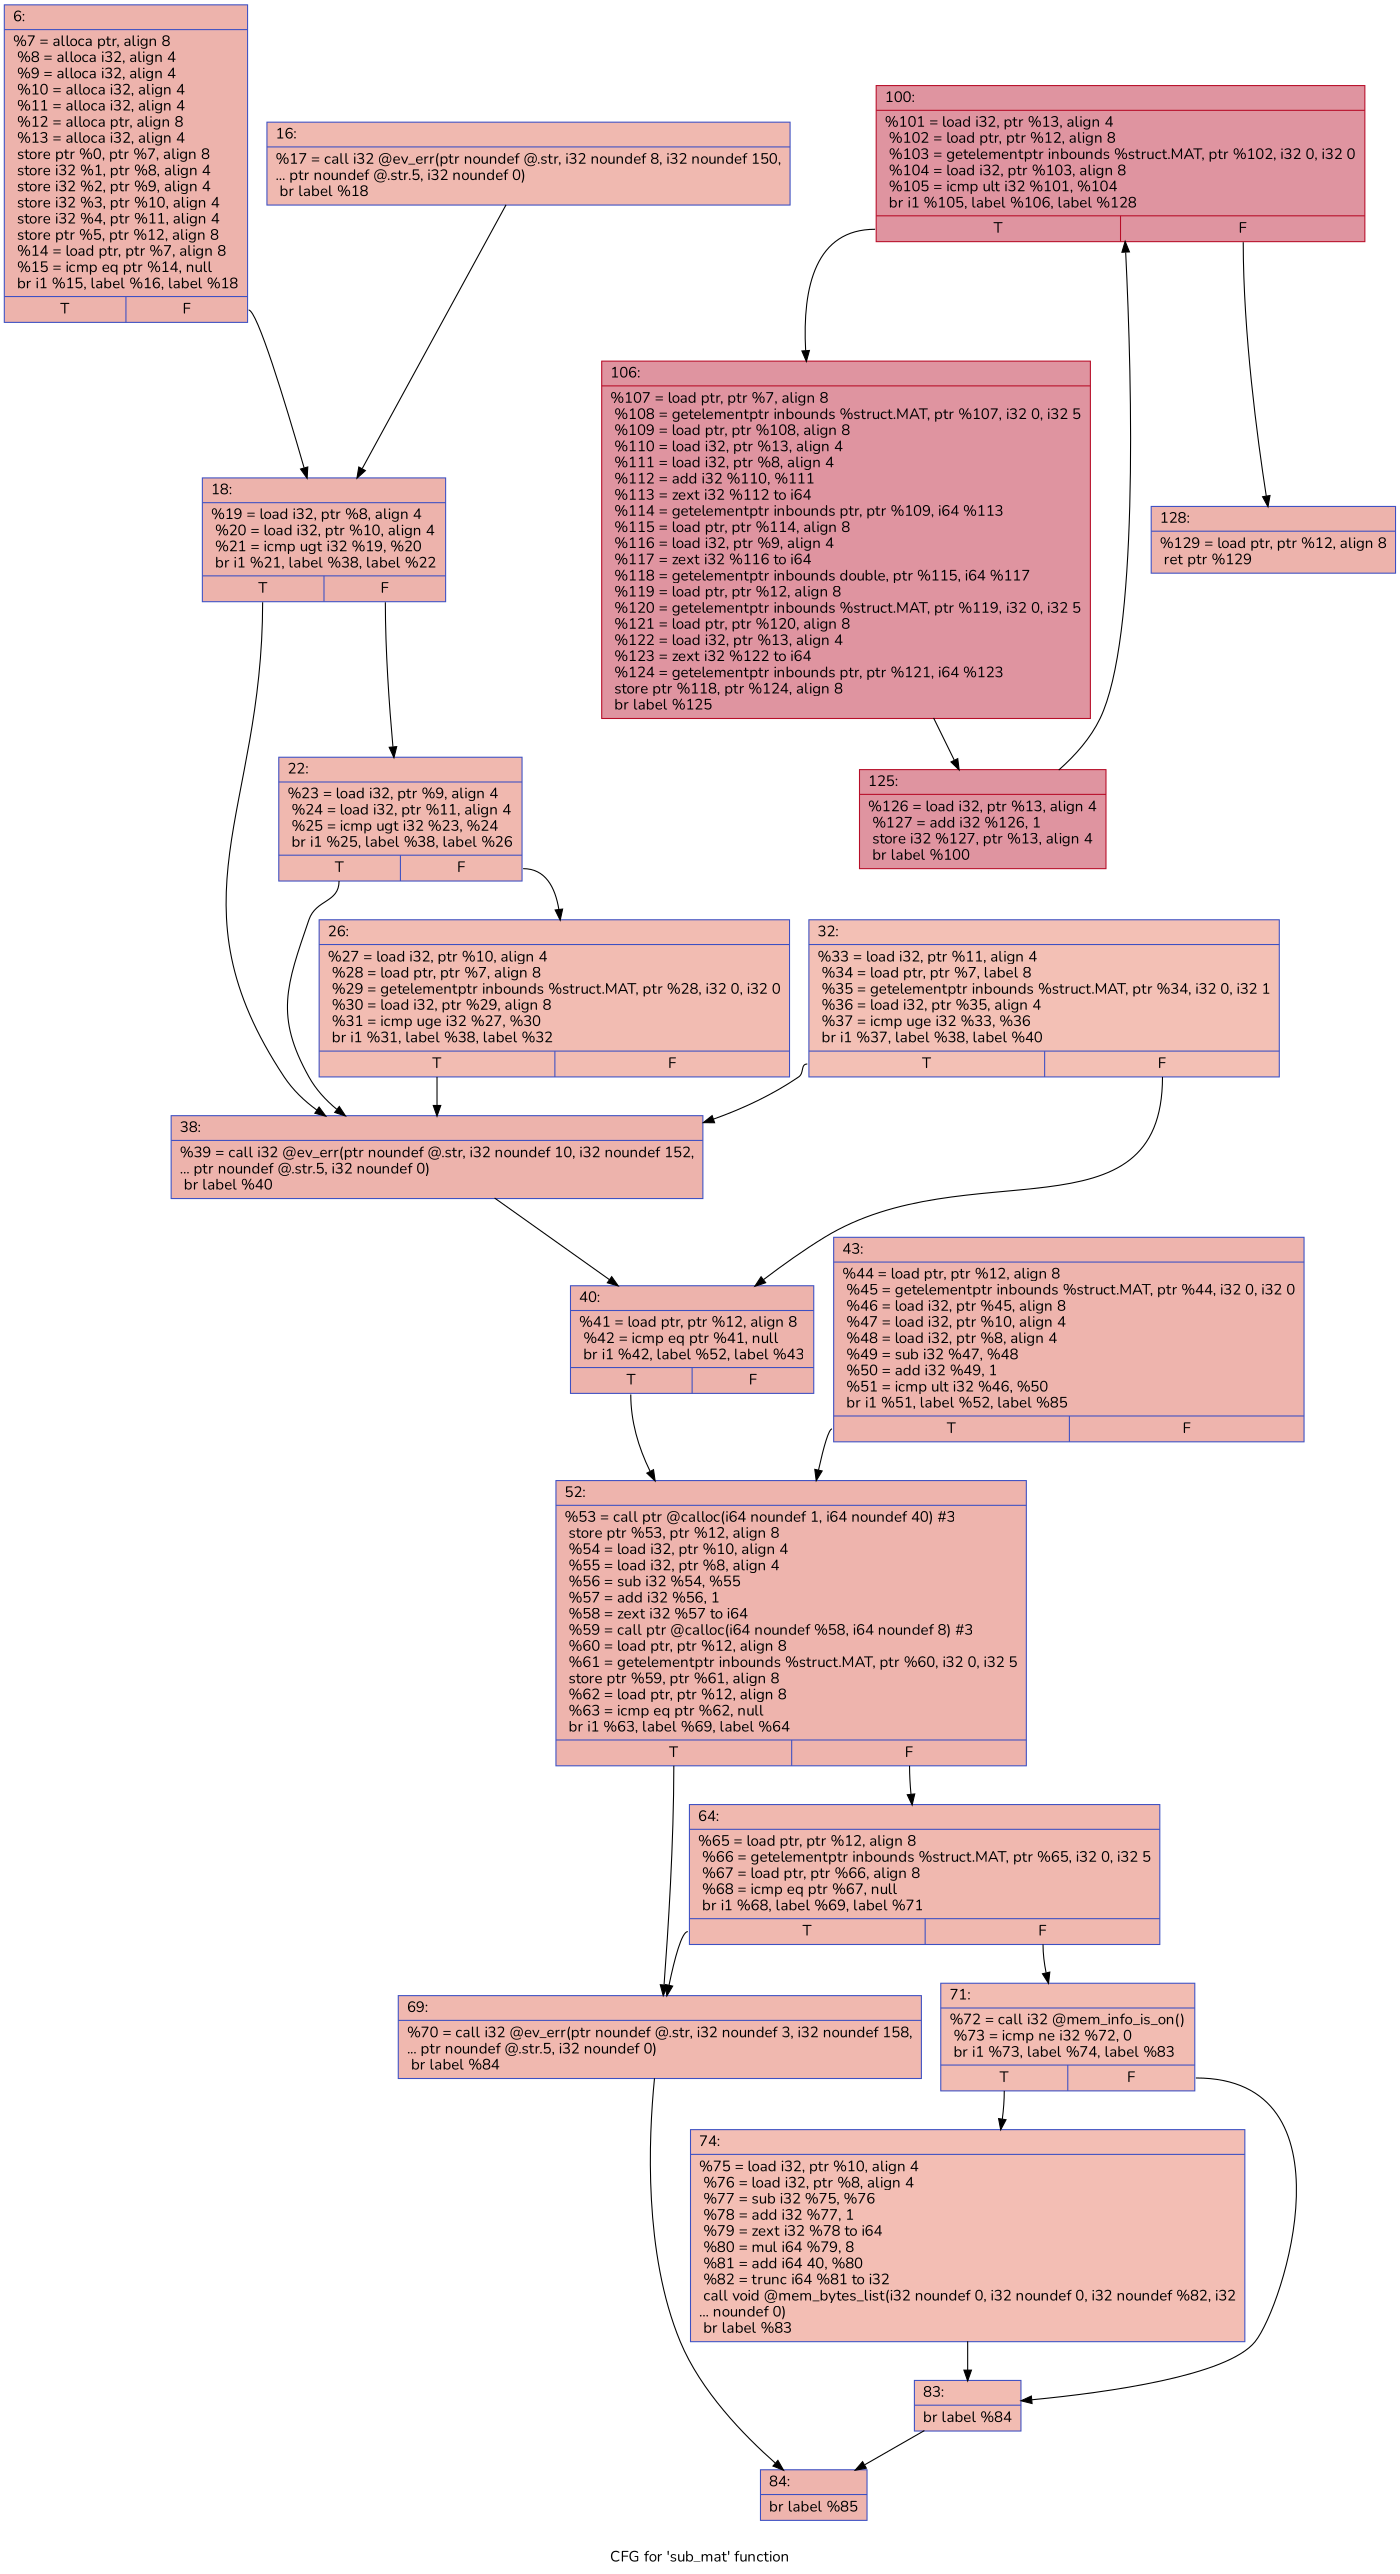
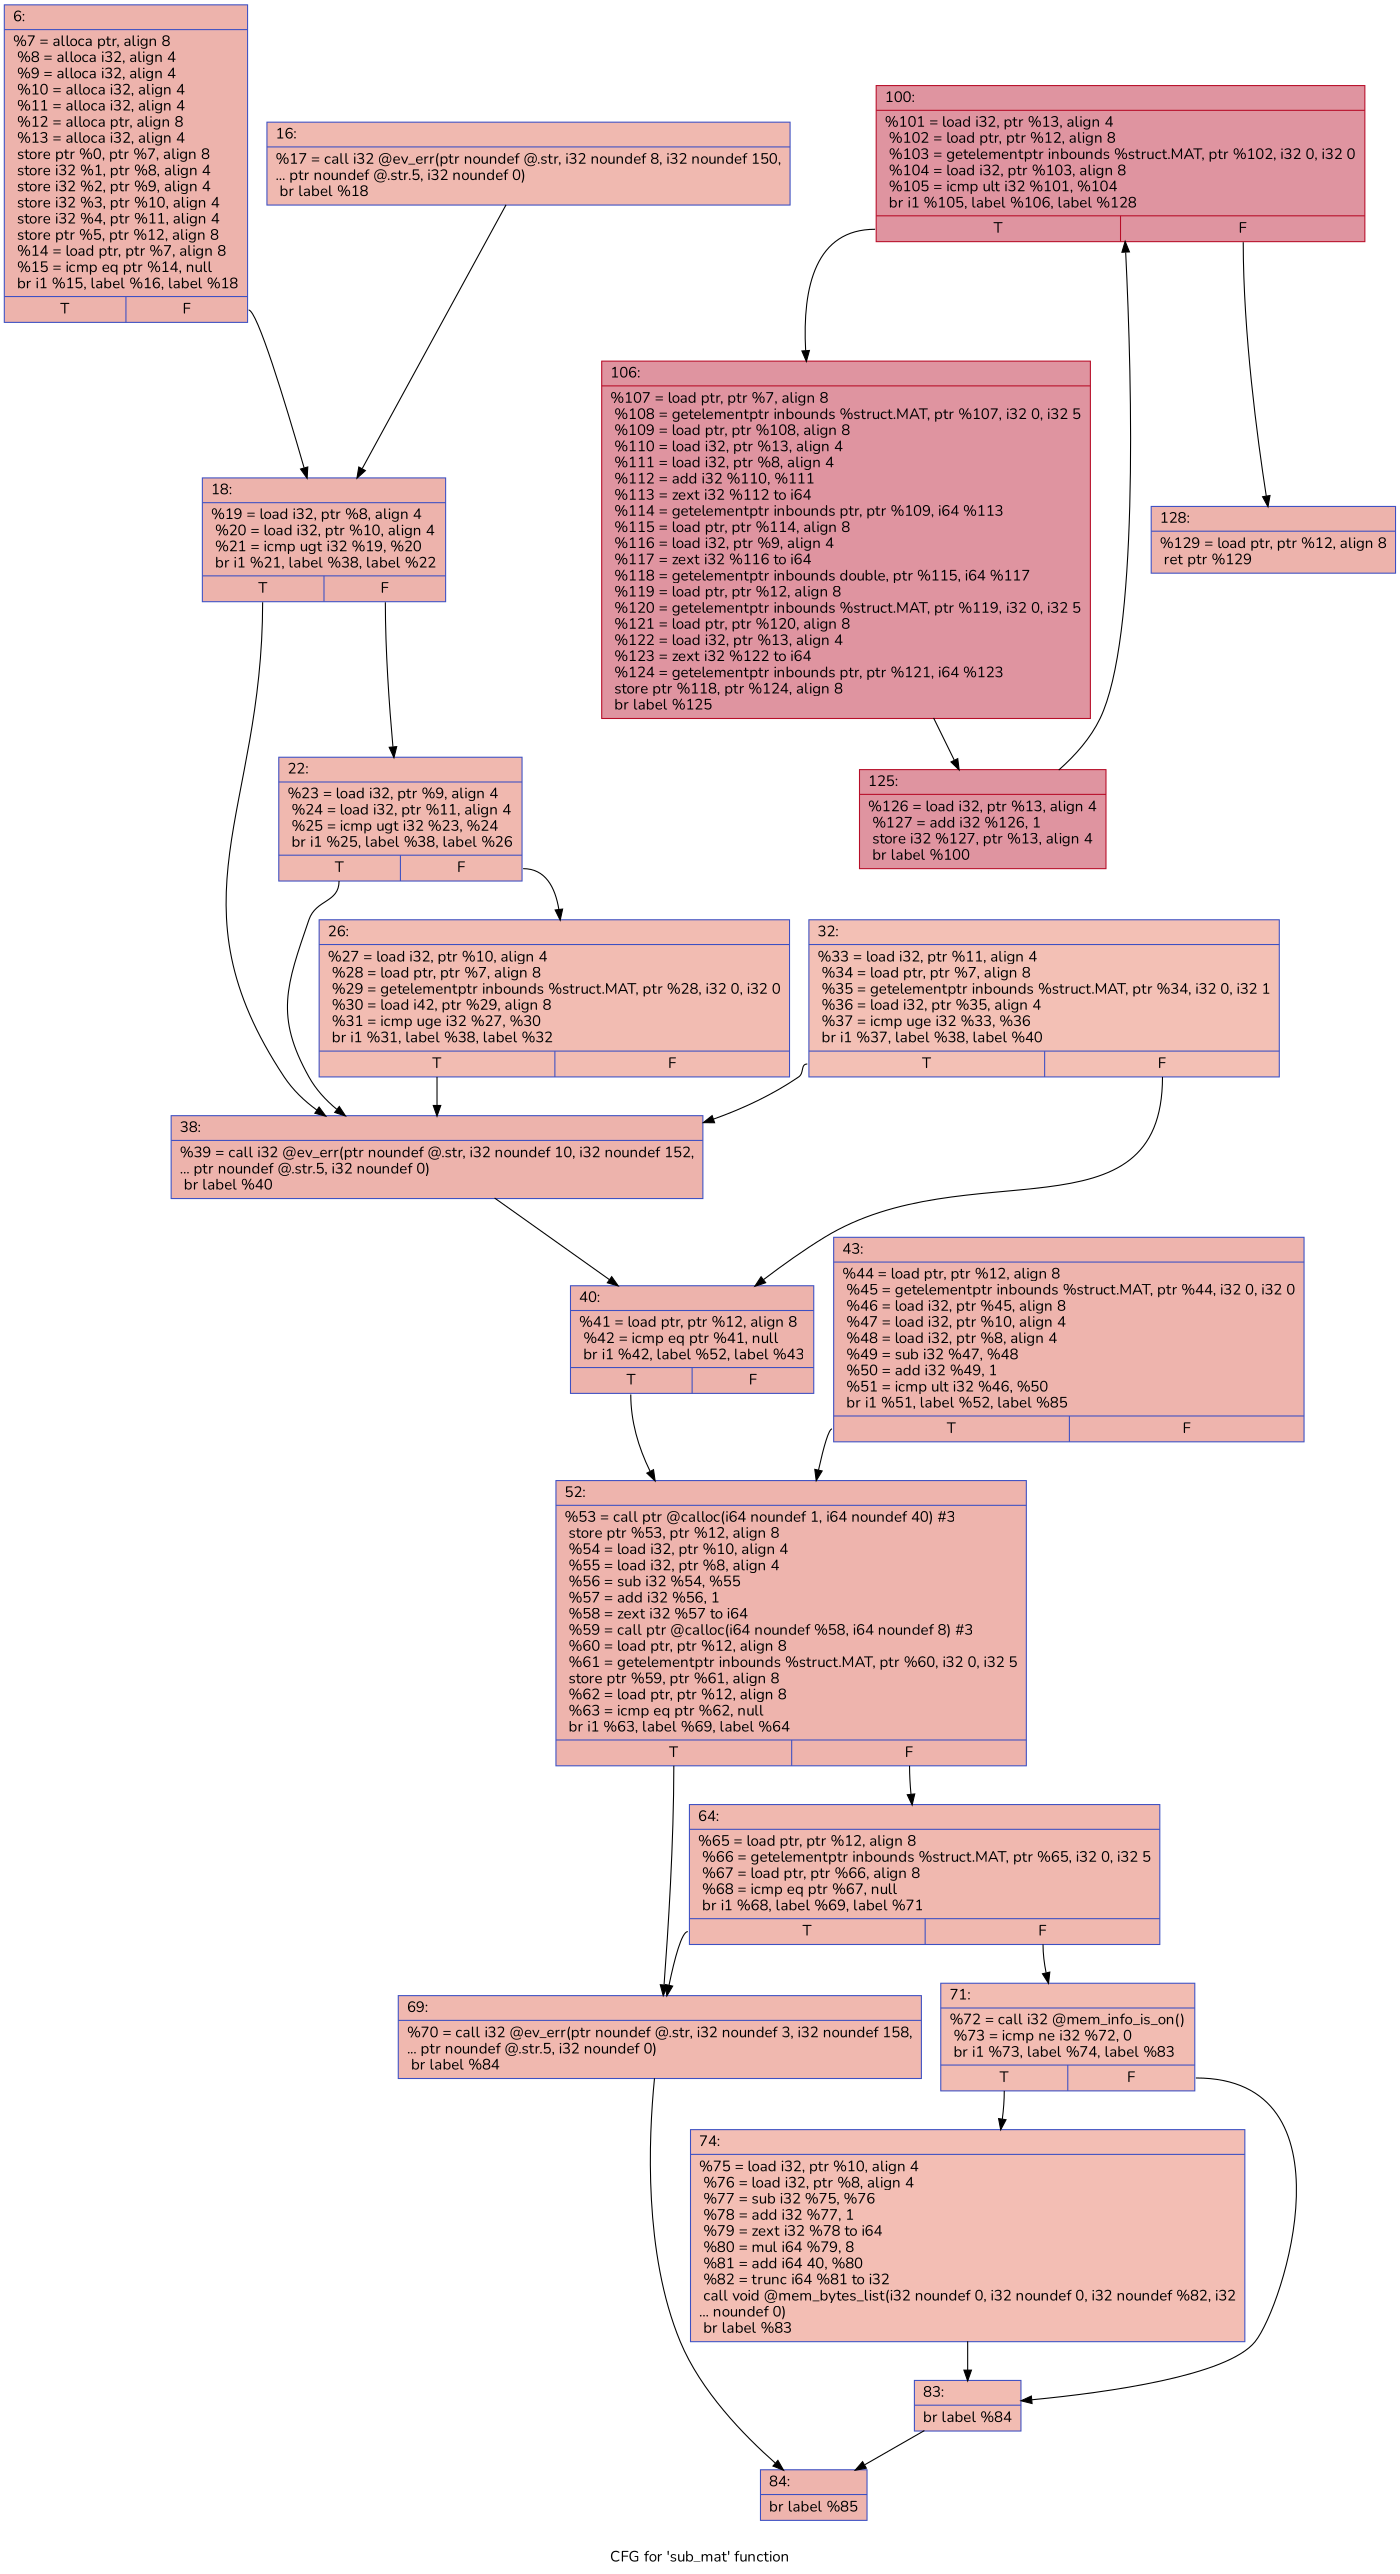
  digraph {
    fontname=Nunito
    label="CFG for 'sub_mat' function"
    node [color="#3d50c3ff" fillcolor="#d6524470" fontname=Nunito shape=record style=filled]
    edge [fontname=Nunito tailport=s0]
    n1 [label="{6:\l|  %7 = alloca ptr, align 8\l  %8 = alloca i32, align 4\l  %9 = alloca i32, align 4\l  %10 = alloca i32, align 4\l  %11 = alloca i32, align 4\l  %12 = alloca ptr, align 8\l  %13 = alloca i32, align 4\l  store ptr %0, ptr %7, align 8\l  store i32 %1, ptr %8, align 4\l  store i32 %2, ptr %9, align 4\l  store i32 %3, ptr %10, align 4\l  store i32 %4, ptr %11, align 4\l  store ptr %5, ptr %12, align 8\l  %14 = load ptr, ptr %7, align 8\l  %15 = icmp eq ptr %14, null\l  br i1 %15, label %16, label %18\l|{<s0>T|<s1>F}}"]
    n2 [label="{18:\l|  %19 = load i32, ptr %8, align 4\l  %20 = load i32, ptr %10, align 4\l  %21 = icmp ugt i32 %19, %20\l  br i1 %21, label %38, label %22\l|{<s0>T|<s1>F}}"]
    n3 [fillcolor="#de614d70" label="{16:\l|  %17 = call i32 @ev_err(ptr noundef @.str, i32 noundef 8, i32 noundef 150,\l... ptr noundef @.str.5, i32 noundef 0)\l  br label %18\l}"]
    n4 [label="{38:\l|  %39 = call i32 @ev_err(ptr noundef @.str, i32 noundef 10, i32 noundef 152,\l... ptr noundef @.str.5, i32 noundef 0)\l  br label %40\l}"]
    n5 [fillcolor="#dc5d4a70" label="{22:\l|  %23 = load i32, ptr %9, align 4\l  %24 = load i32, ptr %11, align 4\l  %25 = icmp ugt i32 %23, %24\l  br i1 %25, label %38, label %26\l|{<s0>T|<s1>F}}"]
    n6 [label="{40:\l|  %41 = load ptr, ptr %12, align 8\l  %42 = icmp eq ptr %41, null\l  br i1 %42, label %52, label %43\l|{<s0>T|<s1>F}}"]
-   n7 [fillcolor="#e1675170" label="{26:\l|  %27 = load i32, ptr %10, align 4\l  %28 = load ptr, ptr %7, align 8\l  %29 = getelementptr inbounds %struct.MAT, ptr %28, i32 0, i32 0\l  %30 = load i32, ptr %29, align 8\l  %31 = icmp uge i32 %27, %30\l  br i1 %31, label %38, label %32\l|{<s0>T|<s1>F}}"]
+   n7 [fillcolor="#e1675170" label="{26:\l|  %27 = load i32, ptr %10, align 4\l  %28 = load ptr, ptr %7, align 8\l  %29 = getelementptr inbounds %struct.MAT, ptr %28, i32 0, i32 0\l  %30 = load i42, ptr %29, align 8\l  %31 = icmp uge i32 %27, %30\l  br i1 %31, label %38, label %32\l|{<s0>T|<s1>F}}"]
    n8 [fillcolor="#d8564670" label="{52:\l|  %53 = call ptr @calloc(i64 noundef 1, i64 noundef 40) #3\l  store ptr %53, ptr %12, align 8\l  %54 = load i32, ptr %10, align 4\l  %55 = load i32, ptr %8, align 4\l  %56 = sub i32 %54, %55\l  %57 = add i32 %56, 1\l  %58 = zext i32 %57 to i64\l  %59 = call ptr @calloc(i64 noundef %58, i64 noundef 8) #3\l  %60 = load ptr, ptr %12, align 8\l  %61 = getelementptr inbounds %struct.MAT, ptr %60, i32 0, i32 5\l  store ptr %59, ptr %61, align 8\l  %62 = load ptr, ptr %12, align 8\l  %63 = icmp eq ptr %62, null\l  br i1 %63, label %69, label %64\l|{<s0>T|<s1>F}}"]
-   n9 [fillcolor="#e5705870" label="{32:\l|  %33 = load i32, ptr %11, align 4\l  %34 = load ptr, ptr %7, label 8\l  %35 = getelementptr inbounds %struct.MAT, ptr %34, i32 0, i32 1\l  %36 = load i32, ptr %35, align 4\l  %37 = icmp uge i32 %33, %36\l  br i1 %37, label %38, label %40\l|{<s0>T|<s1>F}}"]
+   n9 [fillcolor="#e5705870" label="{32:\l|  %33 = load i32, ptr %11, align 4\l  %34 = load ptr, ptr %7, align 8\l  %35 = getelementptr inbounds %struct.MAT, ptr %34, i32 0, i32 1\l  %36 = load i32, ptr %35, align 4\l  %37 = icmp uge i32 %33, %36\l  br i1 %37, label %38, label %40\l|{<s0>T|<s1>F}}"]
    n10 [fillcolor="#dc5d4a70" label="{69:\l|  %70 = call i32 @ev_err(ptr noundef @.str, i32 noundef 3, i32 noundef 158,\l... ptr noundef @.str.5, i32 noundef 0)\l  br label %84\l}"]
    n11 [fillcolor="#dc5d4a70" label="{64:\l|  %65 = load ptr, ptr %12, align 8\l  %66 = getelementptr inbounds %struct.MAT, ptr %65, i32 0, i32 5\l  %67 = load ptr, ptr %66, align 8\l  %68 = icmp eq ptr %67, null\l  br i1 %68, label %69, label %71\l|{<s0>T|<s1>F}}"]
    n12 [fillcolor="#d8564670" label="{43:\l|  %44 = load ptr, ptr %12, align 8\l  %45 = getelementptr inbounds %struct.MAT, ptr %44, i32 0, i32 0\l  %46 = load i32, ptr %45, align 8\l  %47 = load i32, ptr %10, align 4\l  %48 = load i32, ptr %8, align 4\l  %49 = sub i32 %47, %48\l  %50 = add i32 %49, 1\l  %51 = icmp ult i32 %46, %50\l  br i1 %51, label %52, label %85\l|{<s0>T|<s1>F}}"]
    n13 [fillcolor="#d8564670" label="{84:\l|  br label %85\l}"]
    n14 [fillcolor="#e1675170" label="{71:\l|  %72 = call i32 @mem_info_is_on()\l  %73 = icmp ne i32 %72, 0\l  br i1 %73, label %74, label %83\l|{<s0>T|<s1>F}}"]
    n15 [color="#b70d28ff" fillcolor="#b70d2870" label="{100:\l|  %101 = load i32, ptr %13, align 4\l  %102 = load ptr, ptr %12, align 8\l  %103 = getelementptr inbounds %struct.MAT, ptr %102, i32 0, i32 0\l  %104 = load i32, ptr %103, align 8\l  %105 = icmp ult i32 %101, %104\l  br i1 %105, label %106, label %128\l|{<s0>T|<s1>F}}"]
    n16 [color="#b70d28ff" fillcolor="#b70d2870" label="{106:\l|  %107 = load ptr, ptr %7, align 8\l  %108 = getelementptr inbounds %struct.MAT, ptr %107, i32 0, i32 5\l  %109 = load ptr, ptr %108, align 8\l  %110 = load i32, ptr %13, align 4\l  %111 = load i32, ptr %8, align 4\l  %112 = add i32 %110, %111\l  %113 = zext i32 %112 to i64\l  %114 = getelementptr inbounds ptr, ptr %109, i64 %113\l  %115 = load ptr, ptr %114, align 8\l  %116 = load i32, ptr %9, align 4\l  %117 = zext i32 %116 to i64\l  %118 = getelementptr inbounds double, ptr %115, i64 %117\l  %119 = load ptr, ptr %12, align 8\l  %120 = getelementptr inbounds %struct.MAT, ptr %119, i32 0, i32 5\l  %121 = load ptr, ptr %120, align 8\l  %122 = load i32, ptr %13, align 4\l  %123 = zext i32 %122 to i64\l  %124 = getelementptr inbounds ptr, ptr %121, i64 %123\l  store ptr %118, ptr %124, align 8\l  br label %125\l}"]
    n17 [label="{128:\l|  %129 = load ptr, ptr %12, align 8\l  ret ptr %129\l}"]
    n18 [fillcolor="#e36c5570" label="{74:\l|  %75 = load i32, ptr %10, align 4\l  %76 = load i32, ptr %8, align 4\l  %77 = sub i32 %75, %76\l  %78 = add i32 %77, 1\l  %79 = zext i32 %78 to i64\l  %80 = mul i64 %79, 8\l  %81 = add i64 40, %80\l  %82 = trunc i64 %81 to i32\l  call void @mem_bytes_list(i32 noundef 0, i32 noundef 0, i32 noundef %82, i32\l... noundef 0)\l  br label %83\l}"]
    n19 [fillcolor="#e1675170" label="{83:\l|  br label %84\l}"]
    n20 [color="#b70d28ff" fillcolor="#b70d2870" label="{125:\l|  %126 = load i32, ptr %13, align 4\l  %127 = add i32 %126, 1\l  store i32 %127, ptr %13, align 4\l  br label %100\l}"]
    n1 -> n2 [tailport=s1]
    n2 -> n4
    n2 -> n5 [tailport=s1]
    n3 -> n2
    n4 -> n6
    n5 -> n4
    n5 -> n7 [tailport=s1]
    n6 -> n8
    n7 -> n4
    n8 -> n10
    n8 -> n11 [tailport=s1]
    n9 -> n4
    n9 -> n6 [tailport=s1]
    n10 -> n13
    n11 -> n10
    n11 -> n14 [tailport=s1]
    n12 -> n8
    n14 -> n18
    n14 -> n19 [tailport=s1]
    n15 -> n16
    n15 -> n17 [tailport=s1]
    n16 -> n20
    n18 -> n19
    n19 -> n13
    n20 -> n15
  }
